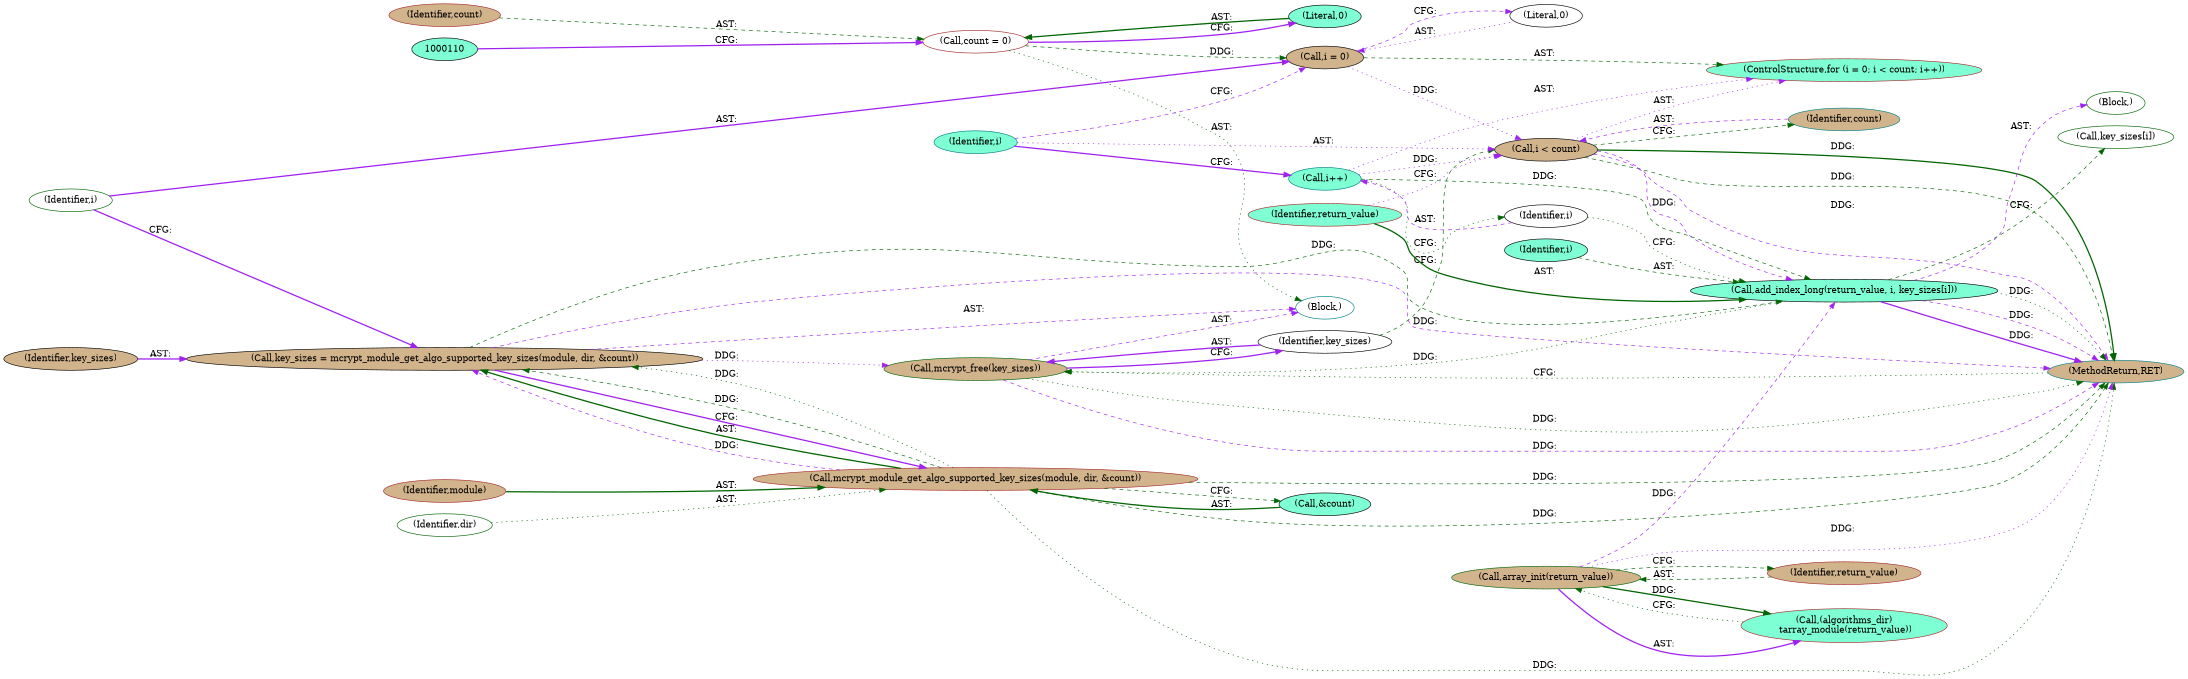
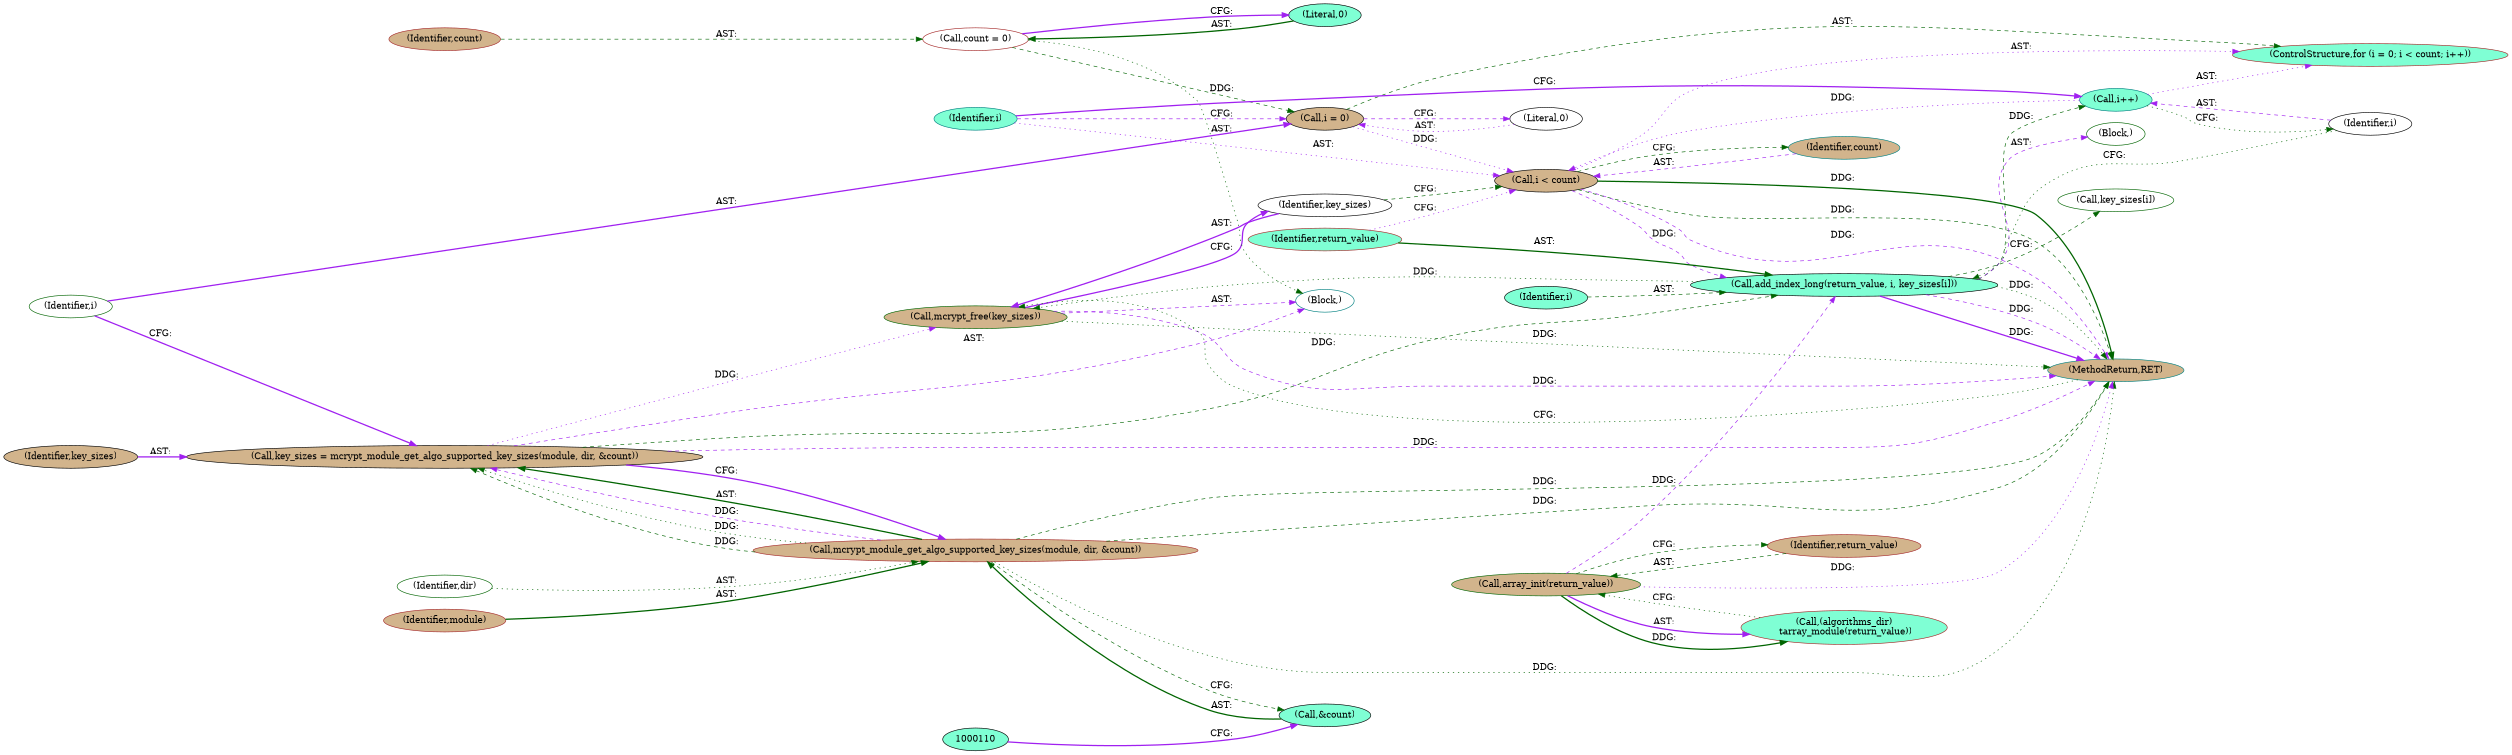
  digraph {
    rankdir=LR
    node [color=black fillcolor=tan style=filled]
    edge [color=darkgreen style=dashed]
    n1 [color=darkgreen label="(Call,mcrypt_free(key_sizes))"]
    n2 [color=teal label="(MethodReturn,RET)"]
    n3 [fillcolor=white label="(Identifier,key_sizes)"]
    n4 [color=teal fillcolor=white label="(Block,)"]
    n5 [label="(Call,i < count)"]
    n6 [label="(Call,key_sizes = mcrypt_module_get_algo_supported_key_sizes(module, dir, &count))"]
    n7 [color=brown label="(Call,mcrypt_module_get_algo_supported_key_sizes(module, dir, &count))"]
    n8 [fillcolor=aquamarine label="(Call,add_index_long(return_value, i, key_sizes[i]))"]
    n9 [fillcolor=aquamarine label="(Call,&count)"]
    n10 [color=teal fillcolor=aquamarine label="(Call,i++)"]
    n11 [color=darkgreen fillcolor=white label="(Call,key_sizes[i])"]
    n12 [color=darkgreen fillcolor=white label="(Block,)"]
    n13 [color=brown fillcolor=aquamarine label="(ControlStructure,for (i = 0; i < count; i++))"]
    n14 [fillcolor=white label="(Identifier,i)"]
    n15 [color=darkgreen label="(Call,array_init(return_value))"]
    n16 [color=brown label="(Identifier,return_value)"]
    n17 [color=brown fillcolor=aquamarine label="(Call,(algorithms_dir)\n \tarray_module(return_value))"]
    n18 [color=teal label="(Identifier,count)"]
    n19 [label="(Call,i = 0)"]
    n20 [fillcolor=white label="(Literal,0)"]
    n21 [color=brown fillcolor=white label="(Call,count = 0)"]
    n22 [fillcolor=aquamarine label="(Literal,0)"]
    n23 [color=brown label="(Identifier,count)"]
    n24 [color=darkgreen fillcolor=white label="(Identifier,i)"]
    n25 [color=brown label="(Identifier,module)"]
    n26 [label="(Identifier,key_sizes)"]
    n27 [color=teal fillcolor=aquamarine label="(Identifier,i)"]
    n28 [color=brown fillcolor=aquamarine label="(Identifier,return_value)"]
    n29 [fillcolor=aquamarine label="(Identifier,i)"]
    n30 [color=darkgreen fillcolor=white label="(Identifier,dir)"]
    1000110 [fillcolor=aquamarine]
    n1 -> n2 [label="DDG: " style=dotted]
    n1 -> n2 [color=purple label="DDG: "]
    n1 -> n3 [color=purple label="CFG: " style=bold]
    n1 -> n4 [color=purple label="AST: "]
    n2 -> n1 [label="CFG: " style=dotted]
    n3 -> n1 [color=purple label="AST: " style=bold]
    n3 -> n5 [label="CFG: "]
    n5 -> n2 [label="DDG: " style=bold]
    n5 -> n2 [label="DDG: "]
    n5 -> n2 [color=purple label="DDG: "]
    n5 -> n8 [color=purple label="DDG: "]
    n5 -> n13 [color=purple label="AST: " style=dotted]
    n5 -> n18 [label="CFG: "]
    n6 -> n1 [color=purple label="DDG: " style=dotted]
    n6 -> n2 [color=purple label="DDG: "]
    n6 -> n4 [color=purple label="AST: "]
    n6 -> n7 [color=purple label="CFG: " style=bold]
    n6 -> n8 [label="DDG: "]
    n7 -> n2 [label="DDG: "]
    n7 -> n2 [label="DDG: "]
    n7 -> n2 [label="DDG: " style=dotted]
    n7 -> n6 [label="AST: " style=bold]
    n7 -> n6 [color=purple label="DDG: "]
    n7 -> n6 [label="DDG: " style=dotted]
    n7 -> n6 [label="DDG: "]
    n7 -> n9 [label="CFG: "]
    n8 -> n1 [label="DDG: " style=dotted]
    n8 -> n2 [label="DDG: " style=dotted]
    n8 -> n2 [color=purple label="DDG: "]
    n8 -> n2 [color=purple label="DDG: " style=bold]
-   n10 -> n8 [label="DDG: "]
+   n8 -> n10 [label="DDG: "]
    n8 -> n11 [label="CFG: "]
    n8 -> n12 [color=purple label="AST: "]
    n9 -> n7 [label="AST: " style=bold]
    n10 -> n5 [color=purple label="DDG: " style=dotted]
    n10 -> n13 [color=purple label="AST: " style=dotted]
    n10 -> n14 [label="CFG: " style=dotted]
    n14 -> n8 [label="CFG: " style=dotted]
    n14 -> n10 [color=purple label="AST: "]
    n15 -> n2 [color=purple label="DDG: " style=dotted]
    n15 -> n8 [color=purple label="DDG: "]
    n15 -> n16 [label="CFG: "]
    n15 -> n17 [color=purple label="AST: " style=bold]
    n15 -> n17 [label="DDG: " style=bold]
    n16 -> n15 [label="AST: "]
    n17 -> n15 [label="CFG: " style=dotted]
    n18 -> n5 [color=purple label="AST: "]
    n19 -> n5 [color=purple label="DDG: " style=dotted]
    n19 -> n13 [label="AST: "]
    n19 -> n20 [color=purple label="CFG: "]
    n20 -> n19 [color=purple label="AST: " style=dotted]
    n21 -> n4 [label="AST: " style=dotted]
    n21 -> n19 [label="DDG: "]
    n21 -> n22 [color=purple label="CFG: " style=bold]
    n22 -> n21 [label="AST: " style=bold]
    n23 -> n21 [label="AST: "]
    n24 -> n6 [color=purple label="CFG: " style=bold]
    n24 -> n19 [color=purple label="AST: " style=bold]
    n25 -> n7 [label="AST: " style=bold]
    n26 -> n6 [color=purple label="AST: " style=bold]
    n27 -> n5 [color=purple label="AST: " style=dotted]
    n27 -> n10 [color=purple label="CFG: " style=bold]
    n27 -> n19 [color=purple label="CFG: "]
    n28 -> n5 [color=purple label="CFG: " style=dotted]
    n28 -> n8 [label="AST: " style=bold]
    n29 -> n8 [label="AST: "]
    n30 -> n7 [label="AST: " style=dotted]
-   1000110 -> n21 [color=purple label="CFG: " style=bold]
+   1000110 -> n9 [color=purple label="CFG: " style=bold]
  }
